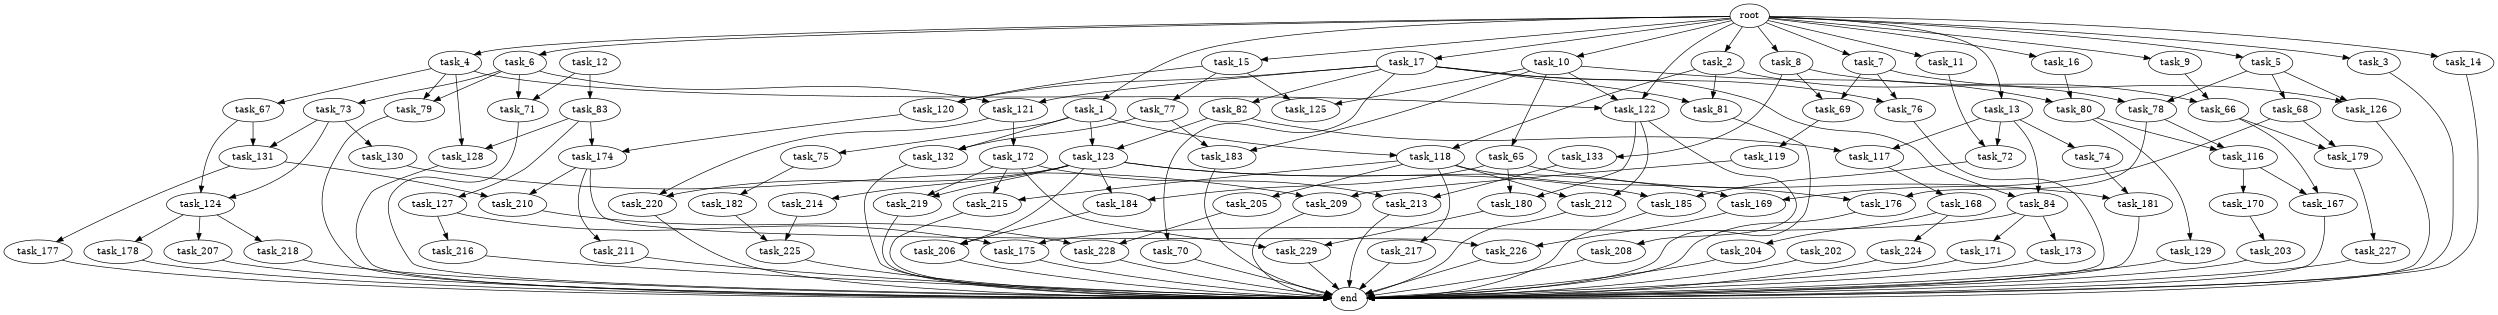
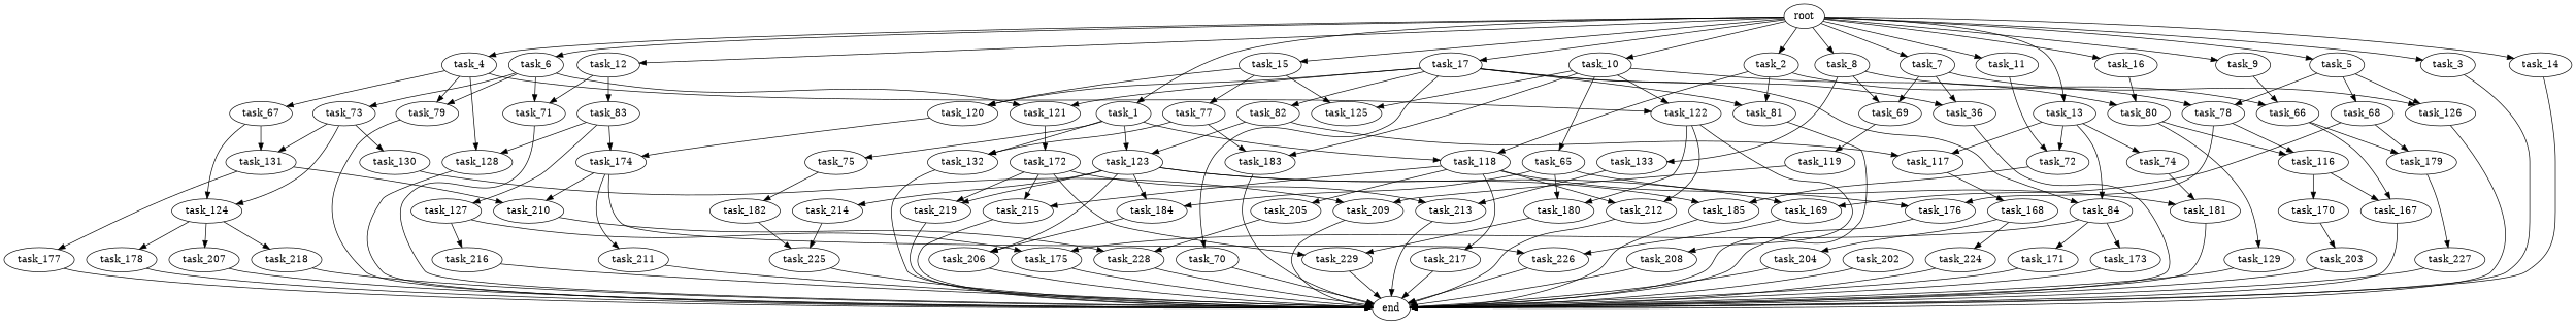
  digraph {
    task_67
    task_131
    task_124
    task_177
    task_210
    task_207
    task_178
    task_218
    task_132
    end
    task_12
    task_71
    task_83
    task_128
    task_174
    task_127
    task_68
    task_169
    task_179
    task_226
    task_227
    task_5
    task_126
    task_78
    task_116
    task_176
    task_211
    task_217
    task_82
    task_117
    task_123
    task_168
-   task_220
    task_185
    task_219
    task_206
    task_214
    task_184
    task_17
    task_121
    task_84
    task_81
    task_120
-   task_76
+   task_76 [label=task_36]
    task_70
    task_172
    task_175
    task_173
    task_171
    task_229
    task_2
    task_118
    task_215
    task_212
    task_205
    task_213
    task_216
    task_224
    task_204
    task_202
    task_228
    task_79
    task_77
    task_183
    task_11
    task_72
    task_167
    task_15
    task_125
    root
    task_9
    task_8
    task_1
    task_3
    task_7
    task_4
    task_16
    task_6
    task_13
    task_10
    task_14
    task_66
    task_69
    task_133
    task_75
    task_122
    task_80
    task_73
    task_74
    task_65
    task_119
    task_209
    task_130
    task_181
    task_180
    task_208
    task_170
    task_225
    task_203
    task_182
    task_129
    task_67 -> task_131
    task_67 -> task_124
    task_131 -> task_177
    task_131 -> task_210
    task_124 -> task_207
    task_124 -> task_178
    task_124 -> task_218
    task_177 -> end
    task_210 -> task_228
    task_207 -> end
    task_178 -> end
    task_218 -> end
    task_132 -> end
    task_12 -> task_71
    task_12 -> task_83
    task_71 -> end
    task_83 -> task_128
    task_83 -> task_174
    task_83 -> task_127
    task_128 -> end
    task_174 -> task_210
    task_174 -> task_226
    task_174 -> task_211
    task_127 -> task_175
    task_127 -> task_216
    task_68 -> task_169
    task_68 -> task_179
    task_169 -> task_226
    task_179 -> task_227
    task_226 -> end
    task_227 -> end
    task_5 -> task_68
    task_5 -> task_126
    task_5 -> task_78
    task_126 -> end
    task_78 -> task_116
    task_78 -> task_176
    task_116 -> task_167
    task_116 -> task_170
    task_176 -> end
    task_211 -> end
    task_217 -> end
    task_82 -> task_117
    task_82 -> task_123
    task_117 -> task_168
    task_123 -> task_169
-   task_123 -> task_220
    task_123 -> task_185
    task_123 -> task_219
    task_123 -> task_206
    task_123 -> task_214
    task_123 -> task_184
    task_168 -> task_224
    task_168 -> task_204
-   task_220 -> end
    task_185 -> end
    task_219 -> end
    task_206 -> end
    task_214 -> task_225
    task_184 -> task_206
    task_17 -> task_82
    task_17 -> task_121
    task_17 -> task_84
    task_17 -> task_81
    task_17 -> task_120
    task_17 -> task_76
    task_17 -> task_70
-   task_121 -> task_220
    task_121 -> task_172
    task_84 -> task_175
    task_84 -> task_173
    task_84 -> task_171
    task_81 -> end
    task_120 -> task_174
    task_76 -> end
    task_70 -> end
    task_172 -> task_219
    task_172 -> task_229
    task_172 -> task_215
    task_172 -> task_213
    task_175 -> end
    task_173 -> end
    task_171 -> end
    task_229 -> end
    task_2 -> task_78
    task_2 -> task_81
    task_2 -> task_118
    task_118 -> task_176
    task_118 -> task_217
    task_118 -> task_215
    task_118 -> task_212
    task_118 -> task_205
    task_215 -> end
    task_212 -> end
    task_205 -> task_228
    task_213 -> end
    task_216 -> end
    task_224 -> end
    task_204 -> end
    task_202 -> end
    task_228 -> end
    task_79 -> end
    task_77 -> task_132
    task_77 -> task_183
    task_183 -> end
    task_11 -> task_72
    task_72 -> task_185
    task_167 -> end
    task_15 -> task_120
    task_15 -> task_77
    task_15 -> task_125
-   root -> task_122
+   root -> task_12
    root -> task_5
    root -> task_17
    root -> task_2
    root -> task_11
    root -> task_15
    root -> task_9
    root -> task_8
    root -> task_1
    root -> task_3
    root -> task_7
    root -> task_4
    root -> task_16
    root -> task_6
    root -> task_13
    root -> task_10
    root -> task_14
    task_9 -> task_66
    task_8 -> task_66
    task_8 -> task_69
    task_8 -> task_133
    task_1 -> task_132
    task_1 -> task_123
    task_1 -> task_118
    task_1 -> task_75
    task_3 -> end
    task_7 -> task_126
    task_7 -> task_76
    task_7 -> task_69
    task_4 -> task_67
    task_4 -> task_128
    task_4 -> task_79
    task_4 -> task_122
    task_16 -> task_80
    task_6 -> task_71
    task_6 -> task_121
    task_6 -> task_79
    task_6 -> task_73
    task_13 -> task_117
    task_13 -> task_84
    task_13 -> task_72
    task_13 -> task_74
    task_10 -> task_183
    task_10 -> task_125
    task_10 -> task_122
    task_10 -> task_80
    task_10 -> task_65
    task_14 -> end
    task_66 -> task_179
    task_66 -> task_167
    task_69 -> task_119
    task_133 -> task_213
    task_75 -> task_182
    task_122 -> task_212
    task_122 -> task_180
    task_122 -> task_208
    task_80 -> task_116
    task_80 -> task_129
    task_73 -> task_131
    task_73 -> task_124
    task_73 -> task_130
    task_74 -> task_181
    task_65 -> task_184
    task_65 -> task_181
    task_65 -> task_180
    task_119 -> task_209
    task_209 -> end
    task_130 -> task_209
    task_181 -> end
    task_180 -> task_229
    task_208 -> end
    task_170 -> task_203
    task_225 -> end
    task_203 -> end
    task_182 -> task_225
    task_129 -> end
  }
